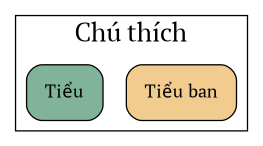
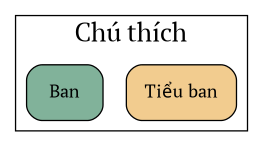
  digraph {
    fontname="PT Serif"
    node [fontcolor="#000000" fontname="PT Serif" margin=0.2 shape="plaintext	" style="filled, rounded"]
-   Ban [fillcolor="#81b29a" label="Tiểu"]
+   Ban [fillcolor="#81b29a"]
    "Tiểu ban" [fillcolor="#f2cc8f"]
    subgraph cluster_1 {
      fontsize=20
      label="Chú thích"
      rankdir=TB
      subgraph sub_2 {
        fontsize=20
        label="Chú thích"
        rank=same
        rankdir=TB
        Ban
        "Tiểu ban"
      }
    }
    Ban -> "Tiểu ban" [style=invis fontname="PT Serif"]
  }
